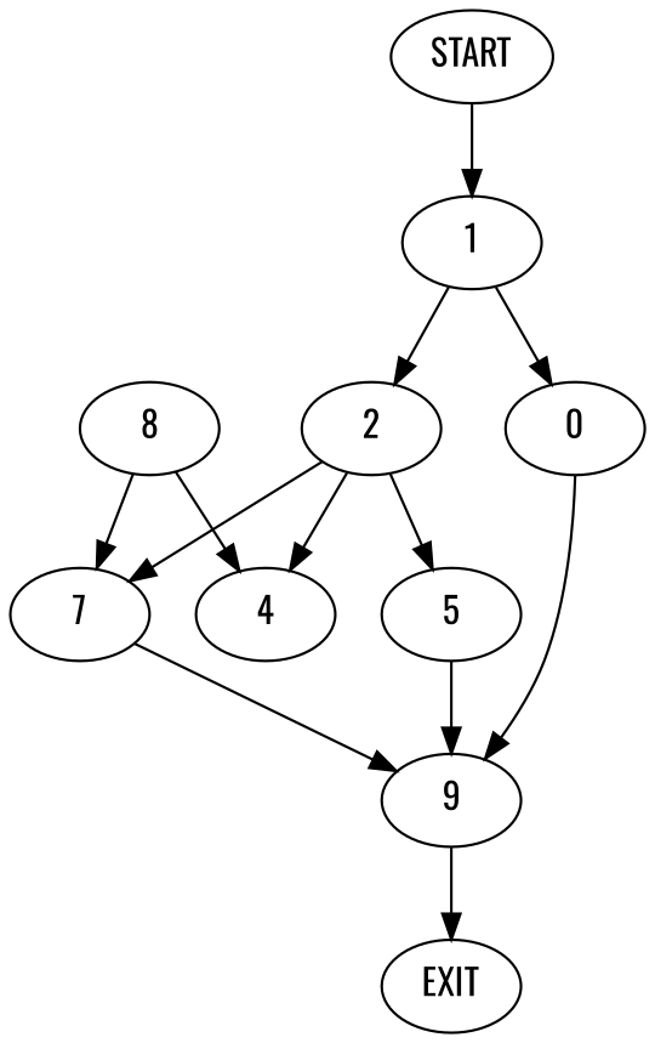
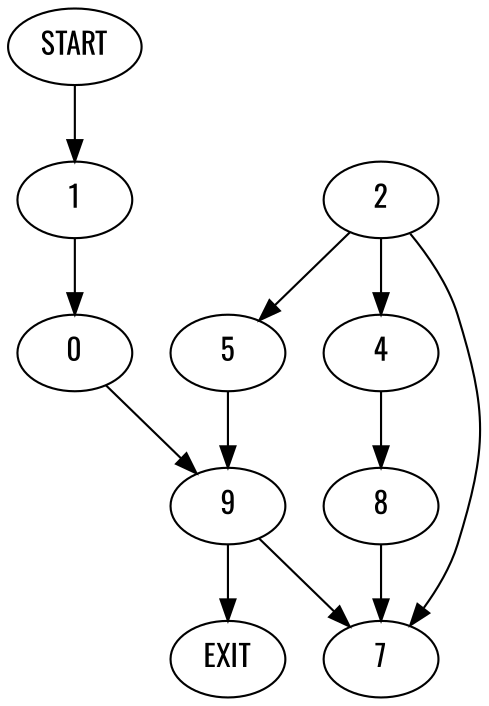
  digraph {
    fontname=Oswald
    node [fontname=Oswald]
    edge [fontname=Oswald]
    n1 [label=START]
    1
    2
    n4 [label=0]
    n5 [label=EXIT]
    4
    5
    7
    n9 [label=9]
    8
    n1 -> 1
-   1 -> 2
    1 -> n4
    2 -> 4
    2 -> 5
    2 -> 7
    n4 -> n9
-   8 -> 4
+   4 -> 8
    5 -> n9
-   7 -> n9
+   n9 -> 7
    n9 -> n5
    8 -> 7
  }
